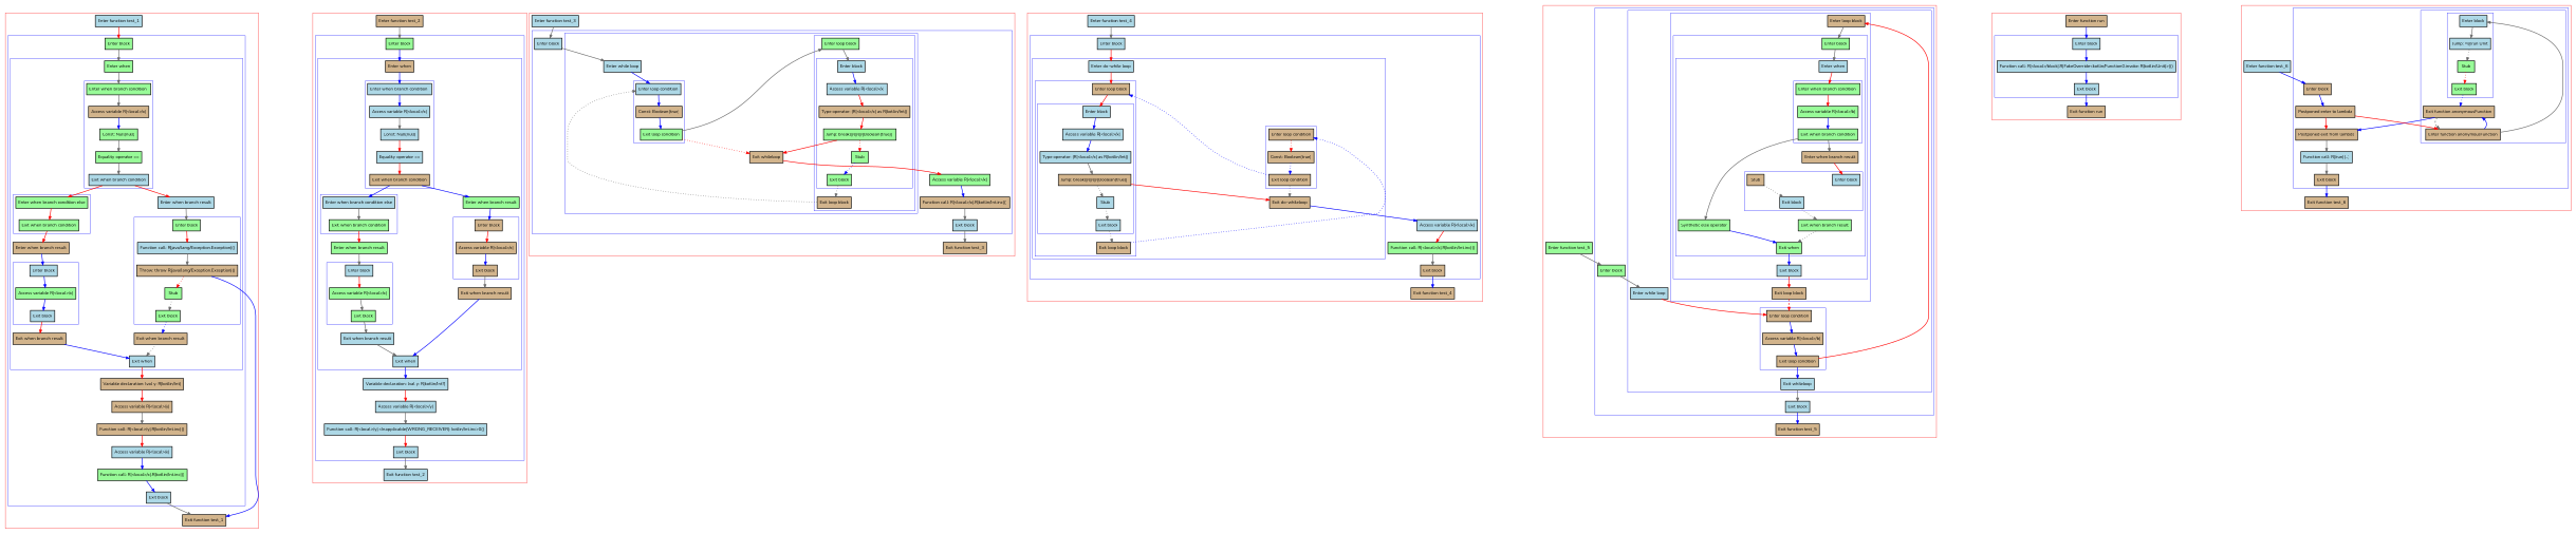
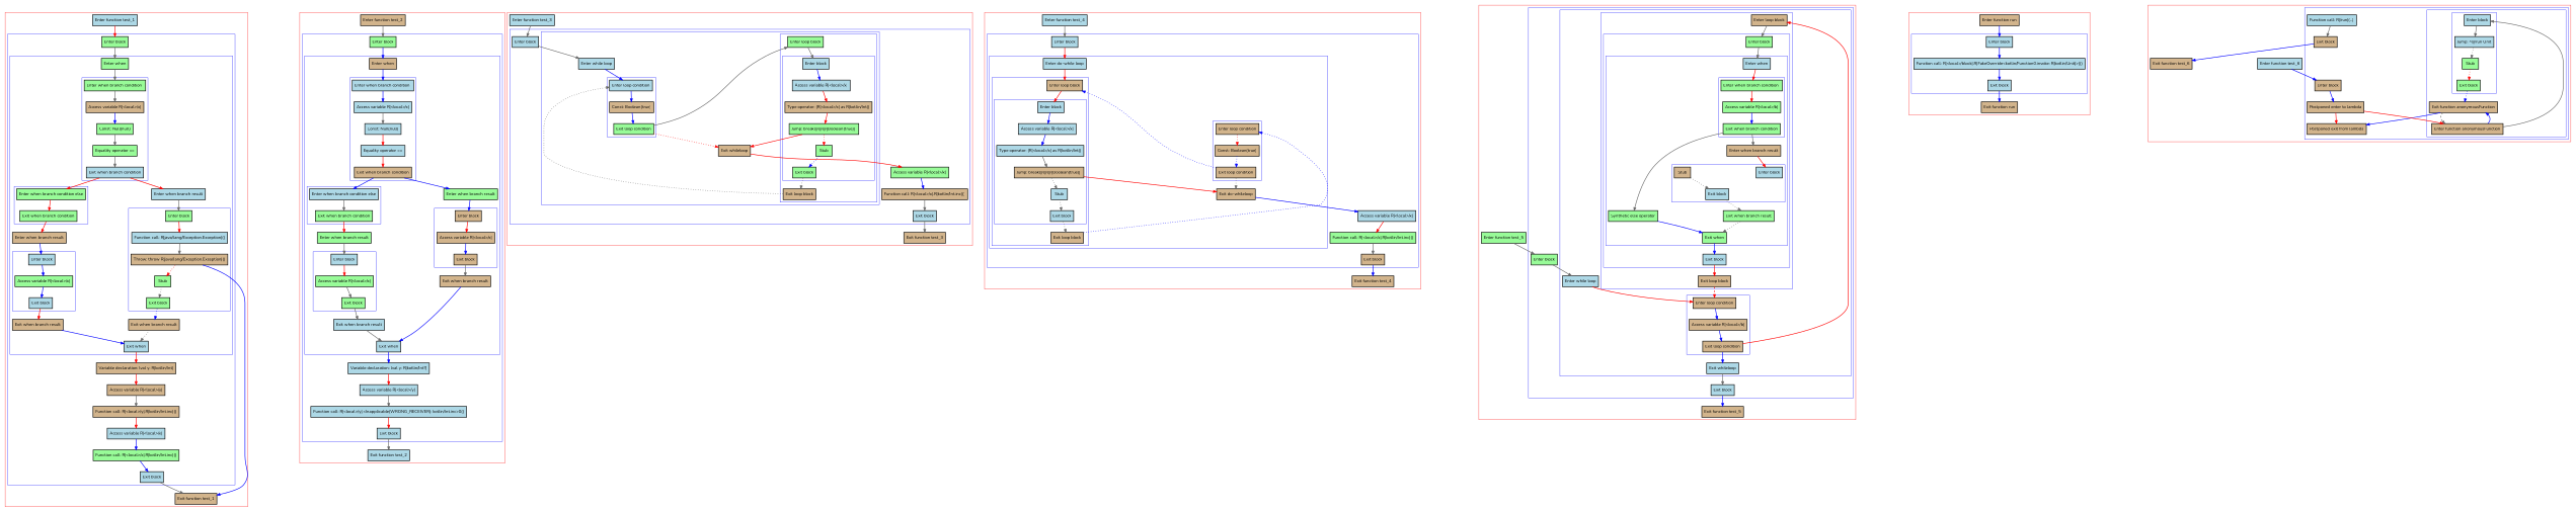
  digraph {
    fontname=Nunito
    nodesep=3
    node [fillcolor=lightblue fontname=Nunito penwidth=2 shape=box style=filled]
    edge [color=gray40 fontname=Nunito penwidth=2]
    n1 [fillcolor=palegreen label="Enter when branch condition "]
    n2 [fillcolor=tan label="Access variable R|<local>/x|"]
    n3 [fillcolor=palegreen label="Const: Null(null)"]
    n4 [fillcolor=palegreen label="Equality operator =="]
    n5 [label="Exit when branch condition"]
    n6 [fillcolor=palegreen label="Enter when branch condition else"]
    n7 [fillcolor=palegreen label="Exit when branch condition"]
    n8 [label="Enter block"]
    n9 [fillcolor=palegreen label="Access variable R|<local>/x|"]
    n10 [label="Exit block"]
    n11 [fillcolor=palegreen label="Enter block"]
    n12 [label="Function call: R|java/lang/Exception.Exception|()"]
    n13 [fillcolor=tan label="Throw: throw R|java/lang/Exception.Exception|()"]
    n14 [fillcolor=palegreen label=Stub]
    n15 [fillcolor=palegreen label="Exit block"]
    n16 [fillcolor=palegreen label="Enter when"]
    n17 [fillcolor=tan label="Enter when branch result"]
    n18 [fillcolor=tan label="Exit when branch result"]
    n19 [label="Enter when branch result"]
    n20 [fillcolor=tan label="Exit when branch result"]
    n21 [label="Exit when"]
    n22 [fillcolor=palegreen label="Enter block"]
    n23 [fillcolor=tan label="Variable declaration: lval y: R|kotlin/Int|"]
    n24 [fillcolor=tan label="Access variable R|<local>/y|"]
    n25 [fillcolor=tan label="Function call: R|<local>/y|.R|kotlin/Int.inc|()"]
    n26 [label="Access variable R|<local>/x|"]
    n27 [fillcolor=palegreen label="Function call: R|<local>/x|.R|kotlin/Int.inc|()"]
    n28 [label="Exit block"]
    n29 [label="Enter function test_1"]
    n30 [fillcolor=tan label="Exit function test_1"]
    n31 [label="Enter when branch condition "]
    n32 [label="Access variable R|<local>/x|"]
    n33 [label="Const: Null(null)"]
    n34 [label="Equality operator =="]
    n35 [fillcolor=tan label="Exit when branch condition"]
    n36 [label="Enter when branch condition else"]
    n37 [fillcolor=palegreen label="Exit when branch condition"]
    n38 [label="Enter block"]
    n39 [fillcolor=palegreen label="Access variable R|<local>/x|"]
    n40 [fillcolor=palegreen label="Exit block"]
    n41 [fillcolor=tan label="Enter block"]
    n42 [fillcolor=tan label="Access variable R|<local>/x|"]
    n43 [fillcolor=tan label="Exit block"]
    n44 [fillcolor=tan label="Enter when"]
    n45 [fillcolor=palegreen label="Enter when branch result"]
    n46 [label="Exit when branch result"]
    n47 [fillcolor=palegreen label="Enter when branch result"]
    n48 [fillcolor=tan label="Exit when branch result"]
    n49 [label="Exit when"]
    n50 [fillcolor=palegreen label="Enter block"]
    n51 [label="Variable declaration: lval y: R|kotlin/Int?|"]
    n52 [label="Access variable R|<local>/y|"]
    n53 [label="Function call: R|<local>/y|.<Inapplicable(WRONG_RECEIVER): kotlin/Int.inc>#()"]
    n54 [label="Exit block"]
    n55 [fillcolor=tan label="Enter function test_2"]
    n56 [label="Exit function test_2"]
    n57 [label="Enter loop condition"]
    n58 [fillcolor=tan label="Const: Boolean(true)"]
    n59 [fillcolor=palegreen label="Exit loop condition"]
    n60 [label="Enter block"]
    n61 [label="Access variable R|<local>/x|"]
    n62 [fillcolor=tan label="Type operator: (R|<local>/x| as R|kotlin/Int|)"]
    n63 [fillcolor=palegreen label="Jump: break@@@[Boolean(true)] "]
    n64 [fillcolor=palegreen label=Stub]
    n65 [fillcolor=palegreen label="Exit block"]
    n66 [fillcolor=palegreen label="Enter loop block"]
    n67 [fillcolor=tan label="Exit loop block"]
    n68 [label="Enter while loop"]
    n69 [fillcolor=tan label="Exit whileloop"]
    n70 [label="Enter block"]
    n71 [fillcolor=palegreen label="Access variable R|<local>/x|"]
    n72 [fillcolor=tan label="Function call: R|<local>/x|.R|kotlin/Int.inc|()"]
    n73 [label="Exit block"]
    n74 [label="Enter function test_3"]
    n75 [fillcolor=tan label="Exit function test_3"]
    n76 [label="Enter block"]
    n77 [label="Access variable R|<local>/x|"]
    n78 [label="Type operator: (R|<local>/x| as R|kotlin/Int|)"]
    n79 [fillcolor=tan label="Jump: break@@@[Boolean(true)] "]
    n80 [label=Stub]
    n81 [label="Exit block"]
    n82 [fillcolor=tan label="Enter loop block"]
    n83 [fillcolor=tan label="Exit loop block"]
    n84 [fillcolor=tan label="Enter loop condition"]
    n85 [fillcolor=tan label="Const: Boolean(true)"]
    n86 [fillcolor=tan label="Exit loop condition"]
    n87 [label="Enter do-while loop"]
    n88 [fillcolor=tan label="Exit do-whileloop"]
    n89 [label="Enter block"]
    n90 [label="Access variable R|<local>/x|"]
    n91 [fillcolor=palegreen label="Function call: R|<local>/x|.R|kotlin/Int.inc|()"]
    n92 [fillcolor=tan label="Exit block"]
    n93 [label="Enter function test_4"]
    n94 [fillcolor=tan label="Exit function test_4"]
    n95 [fillcolor=tan label="Enter loop condition"]
    n96 [fillcolor=tan label="Access variable R|<local>/b|"]
    n97 [fillcolor=tan label="Exit loop condition"]
    n98 [fillcolor=palegreen label="Enter when branch condition "]
    n99 [fillcolor=palegreen label="Access variable R|<local>/b|"]
    n100 [fillcolor=palegreen label="Exit when branch condition"]
    n101 [label="Enter block"]
    n102 [fillcolor=tan label=Stub]
    n103 [label="Exit block"]
    n104 [label="Enter when"]
    n105 [fillcolor=palegreen label="Synthetic else operator"]
    n106 [fillcolor=tan label="Enter when branch result"]
    n107 [fillcolor=palegreen label="Exit when branch result"]
    n108 [fillcolor=palegreen label="Exit when"]
    n109 [fillcolor=palegreen label="Enter block"]
    n110 [label="Exit block"]
    n111 [fillcolor=tan label="Enter loop block"]
    n112 [fillcolor=tan label="Exit loop block"]
    n113 [label="Enter while loop"]
    n114 [label="Exit whileloop"]
    n115 [fillcolor=palegreen label="Enter block"]
    n116 [label="Exit block"]
    n117 [fillcolor=palegreen label="Enter function test_5"]
    n118 [fillcolor=tan label="Exit function test_5"]
    n119 [label="Enter block"]
    n120 [label="Function call: R|<local>/block|.R|FakeOverride<kotlin/Function0.invoke: R|kotlin/Unit|>|()"]
    n121 [label="Exit block"]
    n122 [fillcolor=tan label="Enter function run"]
    n123 [fillcolor=tan label="Exit function run"]
    n124 [label="Enter block"]
    n125 [label="Jump: ^@run Unit"]
    n126 [fillcolor=palegreen label=Stub]
    n127 [fillcolor=palegreen label="Exit block"]
    n128 [fillcolor=tan label="Enter function anonymousFunction"]
    n129 [fillcolor=tan label="Exit function anonymousFunction"]
    n130 [fillcolor=tan label="Enter block"]
    n131 [fillcolor=tan label="Postponed enter to lambda"]
    n132 [fillcolor=tan label="Postponed exit from lambda"]
    n133 [label="Function call: R|/run|(...)"]
    n134 [fillcolor=tan label="Exit block"]
    n135 [label="Enter function test_6"]
    n136 [fillcolor=tan label="Exit function test_6"]
    subgraph cluster_1 {
      color=red
      n29
      n30
      subgraph cluster_2 {
        color=blue
        n22
        n23
        n24
        n25
        n26
        n27
        n28
        subgraph cluster_3 {
          color=blue
          n16
          n17
          n18
          n19
          n20
          n21
          subgraph cluster_4 {
            color=blue
            n1
            n2
            n3
            n4
            n5
          }
          subgraph cluster_5 {
            color=blue
            n6
            n7
          }
          subgraph cluster_6 {
            color=blue
            n8
            n9
            n10
          }
          subgraph cluster_7 {
            color=blue
            n11
            n12
            n13
            n14
            n15
          }
        }
      }
    }
    subgraph cluster_8 {
      color=red
      n55
      n56
      subgraph cluster_9 {
        color=blue
        n50
        n51
        n52
        n53
        n54
        subgraph cluster_10 {
          color=blue
          n44
          n45
          n46
          n47
          n48
          n49
          subgraph cluster_11 {
            color=blue
            n31
            n32
            n33
            n34
            n35
          }
          subgraph cluster_12 {
            color=blue
            n36
            n37
          }
          subgraph cluster_13 {
            color=blue
            n38
            n39
            n40
          }
          subgraph cluster_14 {
            color=blue
            n41
            n42
            n43
          }
        }
      }
    }
    subgraph cluster_15 {
      color=red
      n74
      n75
      subgraph cluster_16 {
        color=blue
        n70
        n71
        n72
        n73
        subgraph cluster_17 {
          color=blue
          n68
          n69
          subgraph cluster_18 {
            color=blue
            n57
            n58
            n59
          }
          subgraph cluster_19 {
            color=blue
            n66
            n67
            subgraph cluster_20 {
              color=blue
              n60
              n61
              n62
              n63
              n64
              n65
            }
          }
        }
      }
    }
    subgraph cluster_21 {
      color=red
      n93
      n94
      subgraph cluster_22 {
        color=blue
        n89
        n90
        n91
        n92
        subgraph cluster_23 {
          color=blue
          n87
          n88
          subgraph cluster_24 {
            color=blue
            n82
            n83
            subgraph cluster_25 {
              color=blue
              n76
              n77
              n78
              n79
              n80
              n81
            }
          }
          subgraph cluster_26 {
            color=blue
            n84
            n85
            n86
          }
        }
      }
    }
    subgraph cluster_27 {
      color=red
      n117
      n118
      subgraph cluster_28 {
        color=blue
        n115
        n116
        subgraph cluster_29 {
          color=blue
          n113
          n114
          subgraph cluster_30 {
            color=blue
            n95
            n96
            n97
          }
          subgraph cluster_31 {
            color=blue
            n111
            n112
            subgraph cluster_32 {
              color=blue
              n109
              n110
              subgraph cluster_33 {
                color=blue
                n104
                n105
                n106
                n107
                n108
                subgraph cluster_34 {
                  color=blue
                  n98
                  n99
                  n100
                }
                subgraph cluster_35 {
                  color=blue
                  n101
                  n102
                  n103
                }
              }
            }
          }
        }
      }
    }
    subgraph cluster_36 {
      color=red
      n122
      n123
      subgraph cluster_37 {
        color=blue
        n119
        n120
        n121
      }
    }
    subgraph cluster_38 {
      color=red
      n135
      n136
      subgraph cluster_39 {
        color=blue
        n130
        n131
        n132
        n133
        n134
        subgraph cluster_40 {
          color=blue
          n128
          n129
          subgraph cluster_41 {
            color=blue
            n124
            n125
            n126
            n127
          }
        }
      }
    }
    n1 -> n2
    n2 -> n3 [color=blue]
    n3 -> n4
    n4 -> n5
    n5 -> n6 [color=red]
    n5 -> n19 [color=red]
    n6 -> n7 [color=red]
    n7 -> n17 [color=red]
    n8 -> n9 [color=blue]
    n9 -> n10 [color=blue]
    n10 -> n18 [color=red]
    n11 -> n12 [color=red]
    n12 -> n13
    n13 -> n14 [color=red style=dotted]
    n13 -> n30 [color=blue]
    n14 -> n15 [style=dotted]
    n15 -> n20 [color=blue style=dotted]
    n16 -> n1
    n17 -> n8 [color=blue]
    n18 -> n21 [color=blue]
    n19 -> n11
    n20 -> n21 [style=dotted]
    n21 -> n23 [color=red]
    n22 -> n16
    n23 -> n24 [color=red]
    n24 -> n25
    n25 -> n26 [color=red]
    n26 -> n27 [color=blue]
    n27 -> n28 [color=blue]
    n28 -> n30
    n29 -> n22 [color=red]
    n31 -> n32 [color=blue]
    n32 -> n33
    n33 -> n34 [color=red]
    n34 -> n35 [color=red]
    n35 -> n36 [color=blue]
    n35 -> n47 [color=blue]
    n36 -> n37
    n37 -> n45 [color=red]
    n38 -> n39 [color=red]
    n39 -> n40
    n40 -> n46
    n41 -> n42 [color=red]
    n42 -> n43 [color=blue]
    n43 -> n48
    n44 -> n31 [color=blue]
    n45 -> n38
    n46 -> n49
    n47 -> n41 [color=blue]
    n48 -> n49 [color=blue]
    n49 -> n51 [color=blue]
    n50 -> n44 [color=blue]
    n51 -> n52 [color=red]
    n52 -> n53
    n53 -> n54 [color=red]
    n54 -> n56
    n55 -> n50
    n57 -> n58 [color=blue]
    n58 -> n59 [color=blue]
    n59 -> n66
    n59 -> n69 [color=red style=dotted]
    n60 -> n61 [color=blue]
    n61 -> n62 [color=red]
    n62 -> n63 [color=red]
    n63 -> n64 [color=red style=dotted]
    n63 -> n69 [color=red]
    n64 -> n65 [color=blue style=dotted]
    n65 -> n67 [style=dotted]
    n66 -> n60
    n67 -> n57 [style=dotted]
    n68 -> n57 [color=blue]
    n69 -> n71 [color=red]
    n70 -> n68
    n71 -> n72 [color=blue]
    n72 -> n73
    n73 -> n75
    n74 -> n70
    n76 -> n77 [color=blue]
    n77 -> n78 [color=blue]
    n78 -> n79
    n79 -> n80 [style=dotted]
    n79 -> n88 [color=red]
    n80 -> n81 [style=dotted]
    n81 -> n83 [style=dotted]
    n82 -> n76 [color=red]
    n83 -> n84 [color=blue style=dotted]
    n84 -> n85 [color=red style=dotted]
    n85 -> n86 [color=blue style=dotted]
    n86 -> n82 [color=blue style=dotted]
    n86 -> n88 [style=dotted]
    n87 -> n82 [color=red]
    n88 -> n90 [color=blue]
    n89 -> n87 [color=red]
    n90 -> n91 [color=red]
    n91 -> n92
    n92 -> n94 [color=blue]
    n93 -> n89
    n95 -> n96 [color=blue]
    n96 -> n97 [color=blue]
    n97 -> n111 [color=red]
    n97 -> n114 [color=blue]
    n98 -> n99 [color=red]
    n99 -> n100 [color=blue]
    n100 -> n105
    n100 -> n106
    n102 -> n103 [style=dotted]
    n103 -> n107 [style=dotted]
    n104 -> n98 [color=red]
    n105 -> n108 [color=blue]
    n106 -> n101 [color=red]
    n107 -> n108 [style=dotted]
    n108 -> n110 [color=blue]
    n109 -> n104
    n110 -> n112 [color=red]
    n111 -> n109
    n112 -> n95 [color=red style=dashed]
    n113 -> n95 [color=red]
    n114 -> n116
    n115 -> n113
    n116 -> n118 [color=blue]
    n117 -> n115
    n119 -> n120 [color=blue]
    n120 -> n121 [color=blue]
    n121 -> n123 [color=blue]
    n122 -> n119 [color=blue]
    n124 -> n125
    n125 -> n126 [style=dotted]
    n126 -> n127 [color=red style=dotted]
    n127 -> n129 [color=blue style=dotted]
    n128 -> n124
    n128 -> n129 [color=blue]
    n129 -> n128 [style=dashed]
    n129 -> n132 [color=blue]
    n130 -> n131 [color=blue]
    n131 -> n128 [color=red]
    n131 -> n132 [color=red]
-   n132 -> n133
    n133 -> n134
    n134 -> n136 [color=blue]
    n135 -> n130 [color=blue]
  }
